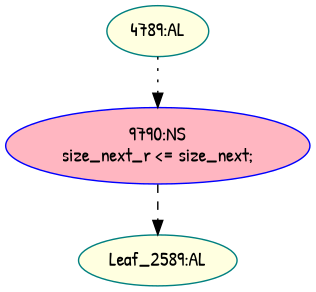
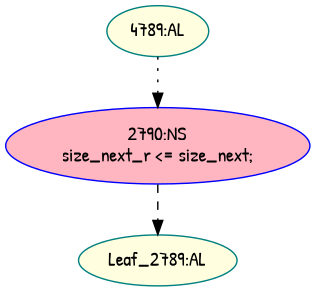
  strict digraph {
    fontname="Patrick Hand"
    node [color=teal fillcolor=lightyellow fontname="Patrick Hand" style=filled]
    edge [cond="[]" fontname="Patrick Hand" lineno=None]
-   n1 [def_var="['size_next_r']" label="Leaf_2589:AL"]
+   n1 [def_var="['size_next_r']" label="Leaf_2789:AL"]
    n2 [ast="<pyverilog.vparser.ast.Always object at 0x7f13b5542e50>" clk_sens=True label="4789:AL" sens="['clk']" statements="[]" typ=Always use_var="['size_next']"]
-   n3 [ast="<pyverilog.vparser.ast.NonblockingSubstitution object at 0x7f13b5542d10>" color=blue fillcolor=lightpink label="9790:NS\nsize_next_r <= size_next;" statements="[<pyverilog.vparser.ast.NonblockingSubstitution object at 0x7f13b5542d10>]" typ=NonblockingSubstitution]
+   n3 [ast="<pyverilog.vparser.ast.NonblockingSubstitution object at 0x7f13b5542d10>" color=blue fillcolor=lightpink label="2790:NS\nsize_next_r <= size_next;" statements="[<pyverilog.vparser.ast.NonblockingSubstitution object at 0x7f13b5542d10>]" typ=NonblockingSubstitution]
    n2 -> n3 [style=dotted]
    n3 -> n1 [style=dashed]
  }
